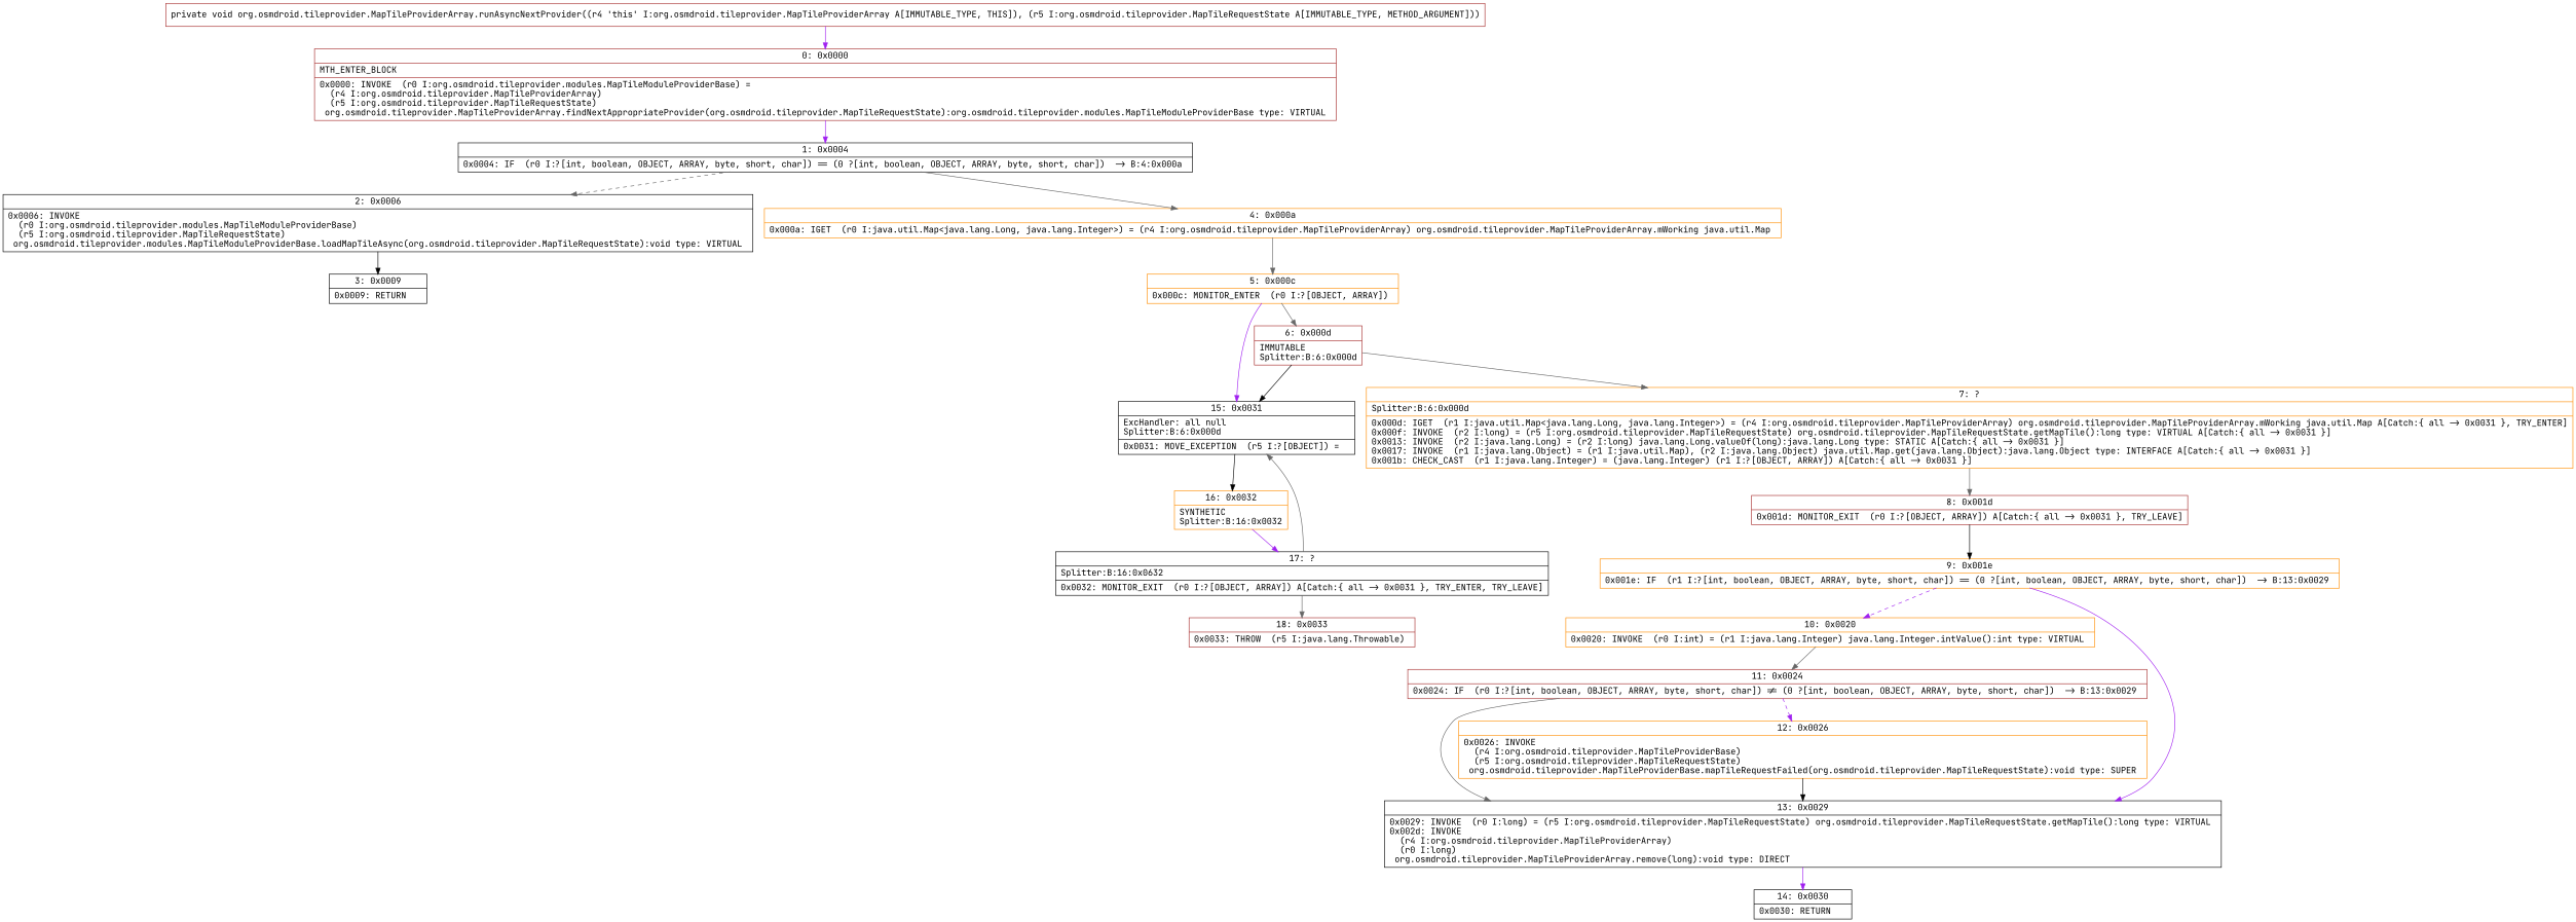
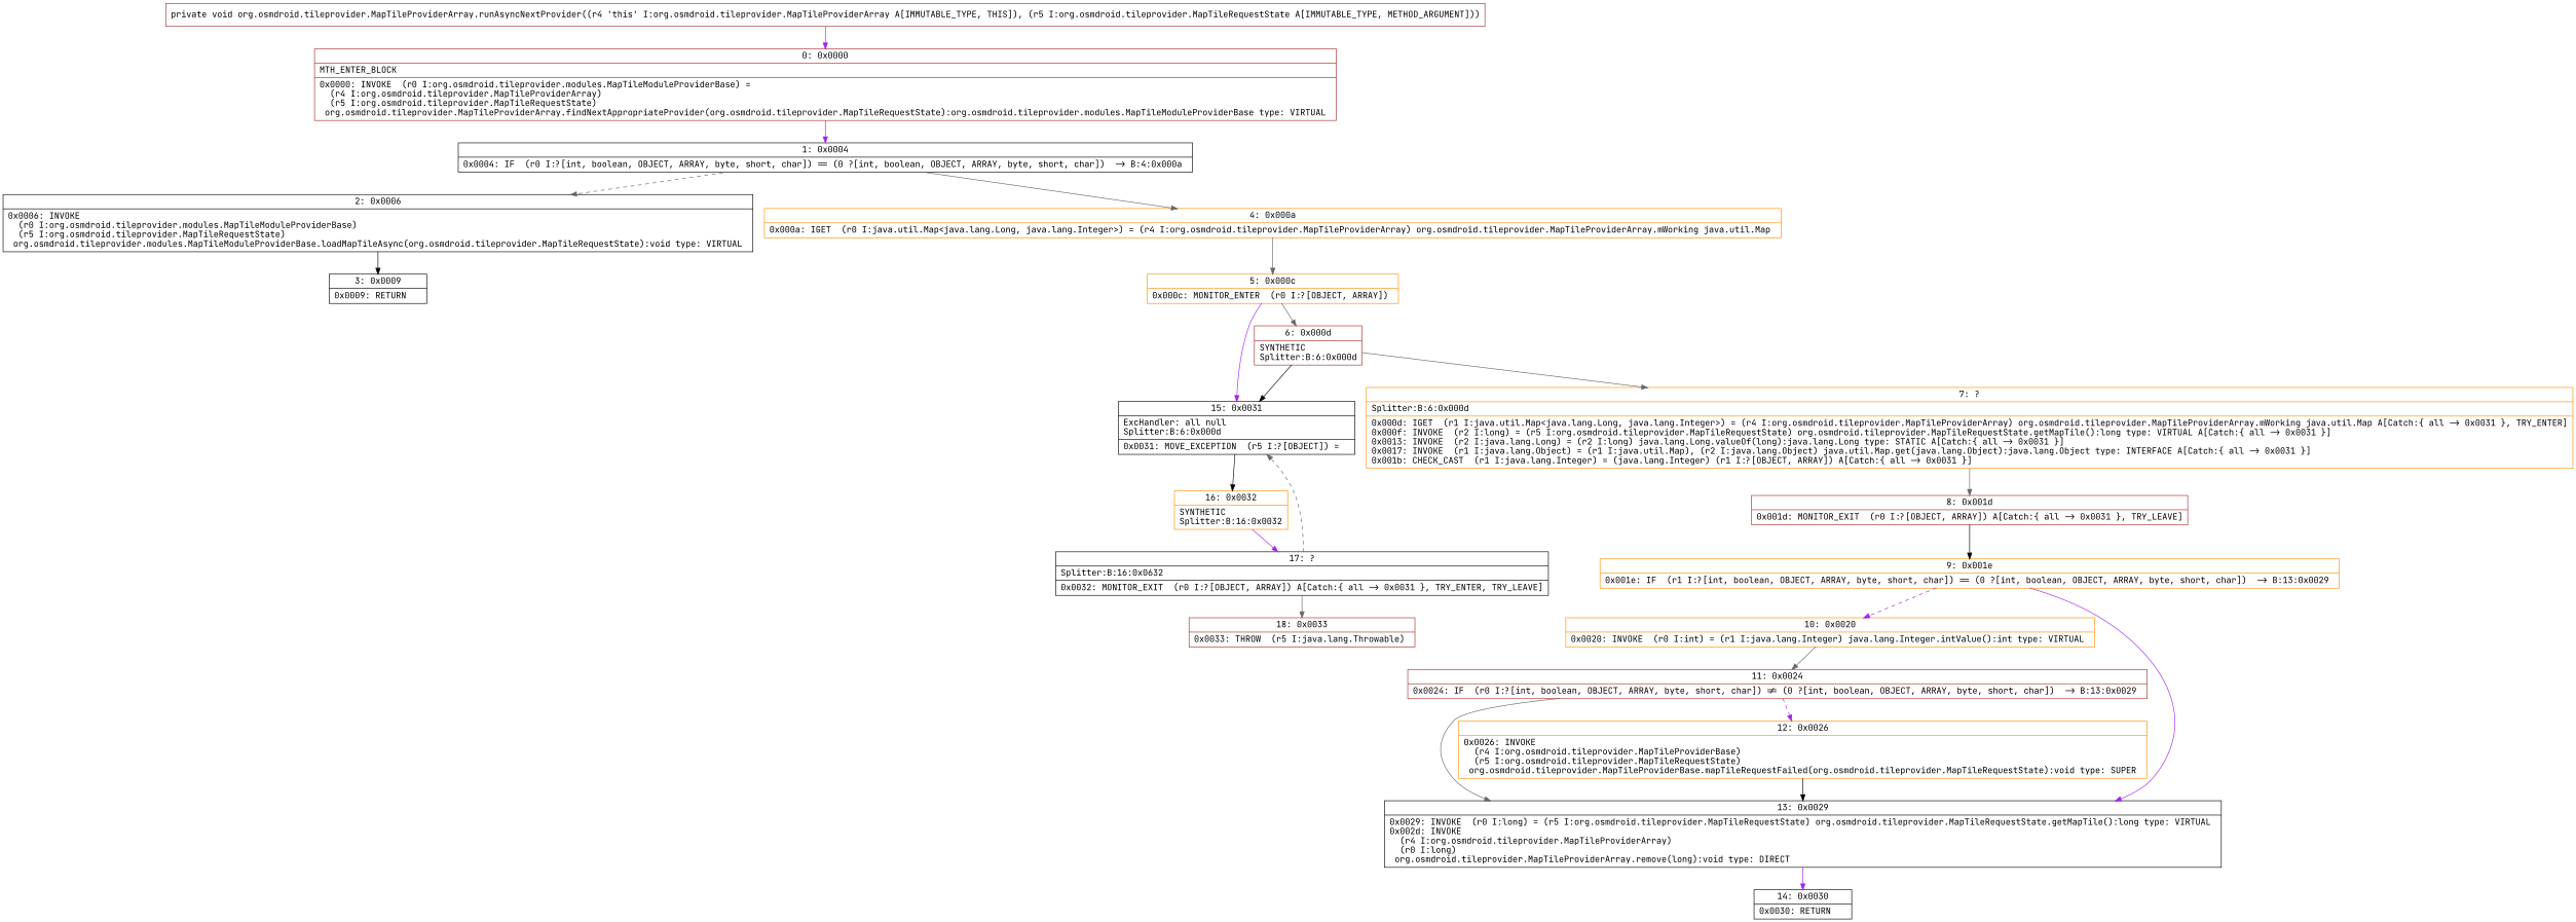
  digraph {
    fontname="JetBrains Mono"
    node [color=black fontname="JetBrains Mono" shape=record]
    edge [color=gray40 fontname="JetBrains Mono"]
    n1 [color=brown label="{0\:\ 0x0000|MTH_ENTER_BLOCK\l|0x0000: INVOKE  (r0 I:org.osmdroid.tileprovider.modules.MapTileModuleProviderBase) = \l  (r4 I:org.osmdroid.tileprovider.MapTileProviderArray)\l  (r5 I:org.osmdroid.tileprovider.MapTileRequestState)\l org.osmdroid.tileprovider.MapTileProviderArray.findNextAppropriateProvider(org.osmdroid.tileprovider.MapTileRequestState):org.osmdroid.tileprovider.modules.MapTileModuleProviderBase type: VIRTUAL \l}"]
    n2 [label="{1\:\ 0x0004|0x0004: IF  (r0 I:?[int, boolean, OBJECT, ARRAY, byte, short, char]) == (0 ?[int, boolean, OBJECT, ARRAY, byte, short, char])  \-\> B:4:0x000a \l}"]
    n3 [label="{2\:\ 0x0006|0x0006: INVOKE  \l  (r0 I:org.osmdroid.tileprovider.modules.MapTileModuleProviderBase)\l  (r5 I:org.osmdroid.tileprovider.MapTileRequestState)\l org.osmdroid.tileprovider.modules.MapTileModuleProviderBase.loadMapTileAsync(org.osmdroid.tileprovider.MapTileRequestState):void type: VIRTUAL \l}"]
    n4 [color=darkorange label="{4\:\ 0x000a|0x000a: IGET  (r0 I:java.util.Map\<java.lang.Long, java.lang.Integer\>) = (r4 I:org.osmdroid.tileprovider.MapTileProviderArray) org.osmdroid.tileprovider.MapTileProviderArray.mWorking java.util.Map \l}"]
    n5 [label="{3\:\ 0x0009|0x0009: RETURN   \l}"]
    n6 [color=darkorange label="{5\:\ 0x000c|0x000c: MONITOR_ENTER  (r0 I:?[OBJECT, ARRAY]) \l}"]
-   n7 [color=brown label="{6\:\ 0x000d|IMMUTABLE\lSplitter:B:6:0x000d\l}"]
+   n7 [color=brown label="{6\:\ 0x000d|SYNTHETIC\lSplitter:B:6:0x000d\l}"]
    n8 [label="{15\:\ 0x0031|ExcHandler: all null\lSplitter:B:6:0x000d\l|0x0031: MOVE_EXCEPTION  (r5 I:?[OBJECT]) =  \l}"]
    n9 [color=darkorange label="{7\:\ ?|Splitter:B:6:0x000d\l|0x000d: IGET  (r1 I:java.util.Map\<java.lang.Long, java.lang.Integer\>) = (r4 I:org.osmdroid.tileprovider.MapTileProviderArray) org.osmdroid.tileprovider.MapTileProviderArray.mWorking java.util.Map A[Catch:\{ all \-\> 0x0031 \}, TRY_ENTER]\l0x000f: INVOKE  (r2 I:long) = (r5 I:org.osmdroid.tileprovider.MapTileRequestState) org.osmdroid.tileprovider.MapTileRequestState.getMapTile():long type: VIRTUAL A[Catch:\{ all \-\> 0x0031 \}]\l0x0013: INVOKE  (r2 I:java.lang.Long) = (r2 I:long) java.lang.Long.valueOf(long):java.lang.Long type: STATIC A[Catch:\{ all \-\> 0x0031 \}]\l0x0017: INVOKE  (r1 I:java.lang.Object) = (r1 I:java.util.Map), (r2 I:java.lang.Object) java.util.Map.get(java.lang.Object):java.lang.Object type: INTERFACE A[Catch:\{ all \-\> 0x0031 \}]\l0x001b: CHECK_CAST  (r1 I:java.lang.Integer) = (java.lang.Integer) (r1 I:?[OBJECT, ARRAY]) A[Catch:\{ all \-\> 0x0031 \}]\l}"]
    n10 [color=brown label="{8\:\ 0x001d|0x001d: MONITOR_EXIT  (r0 I:?[OBJECT, ARRAY]) A[Catch:\{ all \-\> 0x0031 \}, TRY_LEAVE]\l}"]
    n11 [color=darkorange label="{16\:\ 0x0032|SYNTHETIC\lSplitter:B:16:0x0032\l}"]
    n12 [color=darkorange label="{9\:\ 0x001e|0x001e: IF  (r1 I:?[int, boolean, OBJECT, ARRAY, byte, short, char]) == (0 ?[int, boolean, OBJECT, ARRAY, byte, short, char])  \-\> B:13:0x0029 \l}"]
    n13 [color=darkorange label="{10\:\ 0x0020|0x0020: INVOKE  (r0 I:int) = (r1 I:java.lang.Integer) java.lang.Integer.intValue():int type: VIRTUAL \l}"]
    n14 [label="{13\:\ 0x0029|0x0029: INVOKE  (r0 I:long) = (r5 I:org.osmdroid.tileprovider.MapTileRequestState) org.osmdroid.tileprovider.MapTileRequestState.getMapTile():long type: VIRTUAL \l0x002d: INVOKE  \l  (r4 I:org.osmdroid.tileprovider.MapTileProviderArray)\l  (r0 I:long)\l org.osmdroid.tileprovider.MapTileProviderArray.remove(long):void type: DIRECT \l}"]
    n15 [color=brown label="{11\:\ 0x0024|0x0024: IF  (r0 I:?[int, boolean, OBJECT, ARRAY, byte, short, char]) != (0 ?[int, boolean, OBJECT, ARRAY, byte, short, char])  \-\> B:13:0x0029 \l}"]
    n16 [label="{14\:\ 0x0030|0x0030: RETURN   \l}"]
    n17 [color=darkorange label="{12\:\ 0x0026|0x0026: INVOKE  \l  (r4 I:org.osmdroid.tileprovider.MapTileProviderBase)\l  (r5 I:org.osmdroid.tileprovider.MapTileRequestState)\l org.osmdroid.tileprovider.MapTileProviderBase.mapTileRequestFailed(org.osmdroid.tileprovider.MapTileRequestState):void type: SUPER \l}"]
    n18 [label="{17\:\ ?|Splitter:B:16:0x0632\l|0x0032: MONITOR_EXIT  (r0 I:?[OBJECT, ARRAY]) A[Catch:\{ all \-\> 0x0031 \}, TRY_ENTER, TRY_LEAVE]\l}"]
    n19 [color=brown label="{18\:\ 0x0033|0x0033: THROW  (r5 I:java.lang.Throwable) \l}"]
    n20 [color=brown label="{private void org.osmdroid.tileprovider.MapTileProviderArray.runAsyncNextProvider((r4 'this' I:org.osmdroid.tileprovider.MapTileProviderArray A[IMMUTABLE_TYPE, THIS]), (r5 I:org.osmdroid.tileprovider.MapTileRequestState A[IMMUTABLE_TYPE, METHOD_ARGUMENT])) }"]
    n1 -> n2 [color=purple]
    n2 -> n3 [style=dashed]
    n2 -> n4
    n3 -> n5 [color=black]
    n4 -> n6
    n6 -> n7
    n6 -> n8 [color=purple]
    n7 -> n8 [color=black]
    n7 -> n9
    n8 -> n11 [color=black]
    n9 -> n10
    n10 -> n12 [color=black]
    n11 -> n18 [color=purple]
    n12 -> n13 [color=purple style=dashed]
    n12 -> n14 [color=purple]
    n13 -> n15
    n14 -> n16 [color=purple]
    n15 -> n14
    n15 -> n17 [color=purple style=dashed]
    n17 -> n14 [color=black]
-   n18 -> n8
+   n18 -> n8 [style=dashed]
    n18 -> n19
    n20 -> n1 [color=purple]
  }
